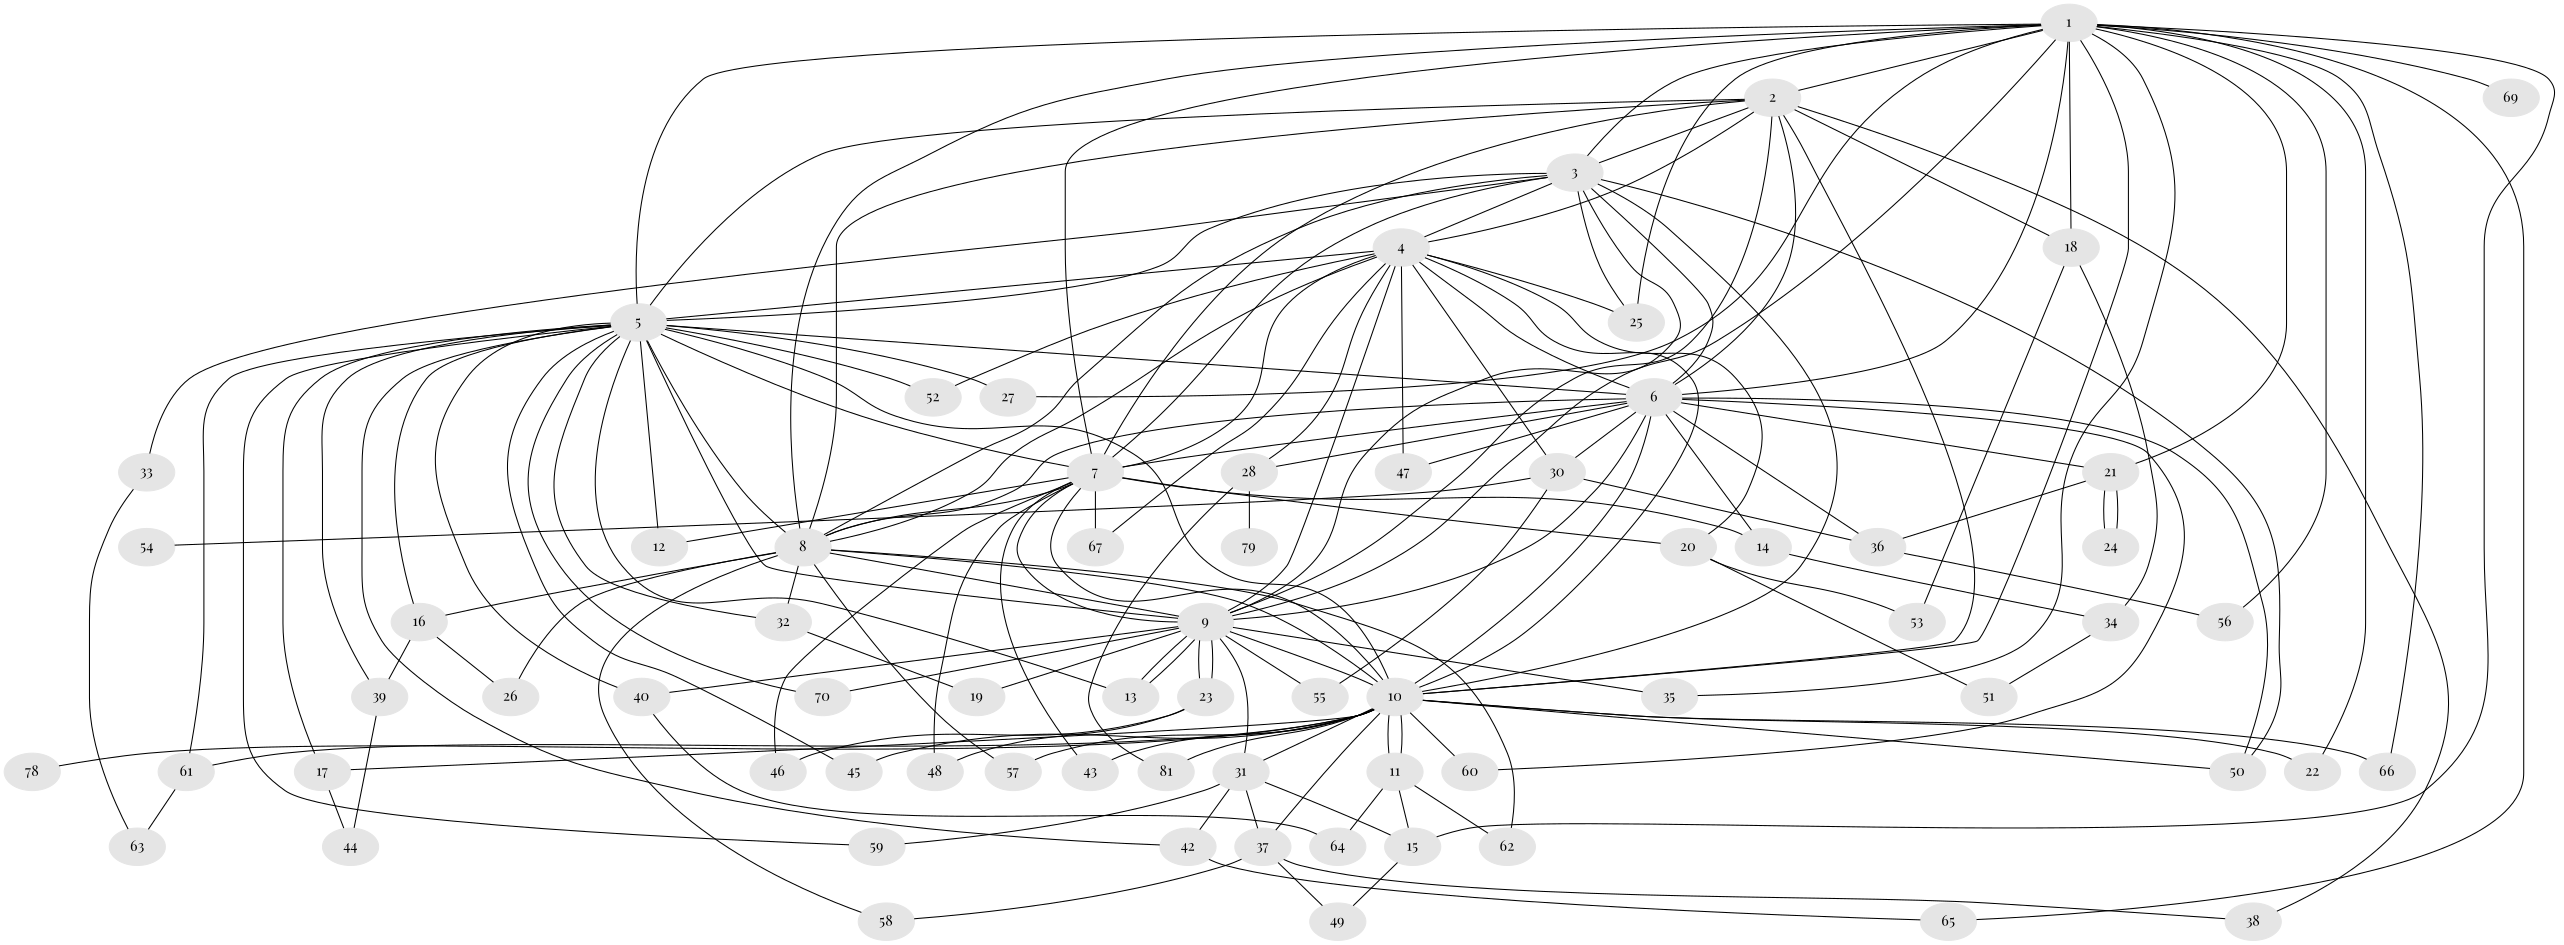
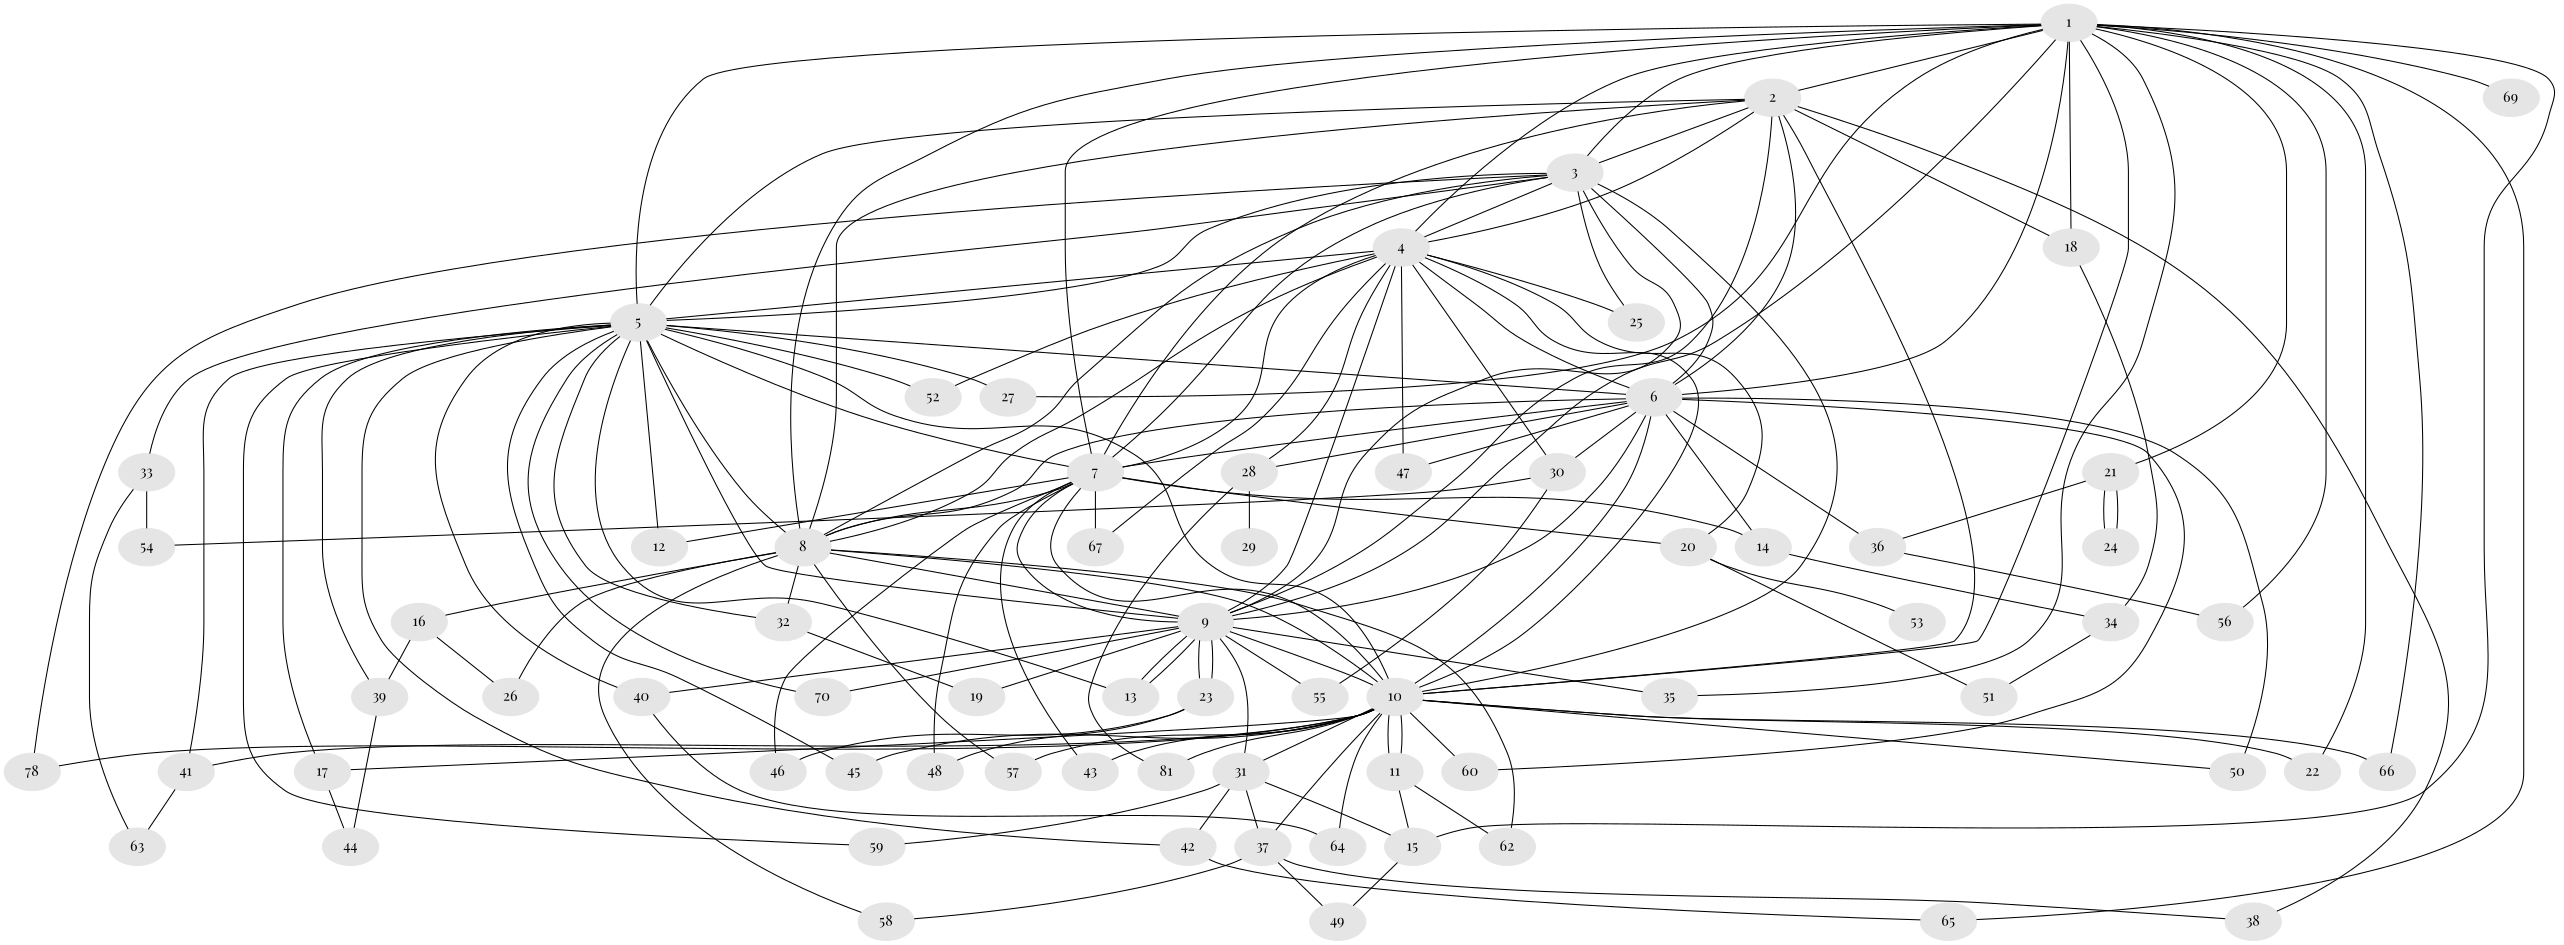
  graph {
    fontname="Playfair Display"
    node [color=gray90 fontname="Playfair Display" style=filled]
    edge [fontname="Playfair Display"]
    1
    2
    3
    4
    5
    6
    7
    8
    9
    10
    15
    18
    21
    22
    27
    35
    56
    65
    66
    69
    38
    25
    33
    n24 [label=78]
    20
    28
    30
    47
    52
    67
    12
    16
    17
    32
    39
    40
    42
    45
    59
-   61
+   61 [label=41]
    70
    13
    14
    50
    60
    36
    43
    46
    48
    26
    57
    58
    62
    19
    23
    31
    55
    11
    37
    n60 [label=81]
    64
    49
    34
    53
    24
    54
    63
    51
-   29 [label=79]
+   29
    44
    1 -- 2
    1 -- 3
-   1 -- 25
+   1 -- 4
    1 -- 5
    1 -- 6
    1 -- 7
    1 -- 8
    1 -- 9
    1 -- 10
    1 -- 15
    1 -- 18
    1 -- 21
    1 -- 22
    1 -- 27
    1 -- 35
    1 -- 56
    1 -- 65
    1 -- 66
    1 -- 69
    2 -- 3
    2 -- 4
    2 -- 5
    2 -- 6
    2 -- 7
    2 -- 8
    2 -- 9
    2 -- 10
    2 -- 18
    2 -- 38
    3 -- 4
    3 -- 5
    3 -- 6
    3 -- 7
    3 -- 8
    3 -- 9
    3 -- 10
    3 -- 25
    3 -- 33
-   3 -- 50
+   3 -- n24
    4 -- 5
    4 -- 6
    4 -- 7
    4 -- 8
    4 -- 9
    4 -- 10
    4 -- 25
    4 -- 20
    4 -- 28
    4 -- 30
    4 -- 47
    4 -- 52
    4 -- 67
    5 -- 6
    5 -- 7
    5 -- 8
    5 -- 9
    5 -- 10
    5 -- 27
    5 -- 52
    5 -- 12
-   5 -- 16
    5 -- 17
    5 -- 32
    5 -- 39
    5 -- 40
    5 -- 42
    5 -- 45
    5 -- 59
    5 -- 61
    5 -- 70
    5 -- 13
    6 -- 7
    6 -- 8
    6 -- 9
    6 -- 10
-   6 -- 21
    6 -- 28
    6 -- 30
    6 -- 47
    6 -- 14
    6 -- 50
    6 -- 60
    6 -- 36
    7 -- 8
    7 -- 9
    7 -- 10
    7 -- 20
    7 -- 67
    7 -- 12
    7 -- 14
    7 -- 43
    7 -- 46
    7 -- 48
    8 -- 9
    8 -- 10
    8 -- 16
    8 -- 32
    8 -- 26
    8 -- 57
    8 -- 58
    8 -- 62
    9 -- 10
    9 -- 35
    9 -- 40
    9 -- 70
    9 -- 13
    9 -- 13
    9 -- 19
    9 -- 23
    9 -- 23
    9 -- 31
    9 -- 55
    10 -- 22
    10 -- 66
    10 -- n24
    10 -- 17
    10 -- 45
    10 -- 61
    10 -- 50
    10 -- 60
    10 -- 43
    10 -- 57
    10 -- 31
    10 -- 11
    10 -- 11
    10 -- 37
    10 -- n60
-   11 -- 64
+   10 -- 64
    15 -- 49
    18 -- 34
-   18 -- 53
    21 -- 36
    21 -- 24
    21 -- 24
+   33 -- 54
    33 -- 63
    20 -- 53
    20 -- 51
    28 -- n60
    28 -- 29
-   30 -- 36
    30 -- 55
    30 -- 54
    16 -- 39
    16 -- 26
    17 -- 44
    32 -- 19
    39 -- 44
    40 -- 64
    42 -- 65
    61 -- 63
    14 -- 34
    36 -- 56
    23 -- 46
    23 -- 48
    31 -- 15
    31 -- 42
    31 -- 59
    31 -- 37
    11 -- 15
    11 -- 62
    37 -- 38
    37 -- 58
    37 -- 49
    34 -- 51
  }
